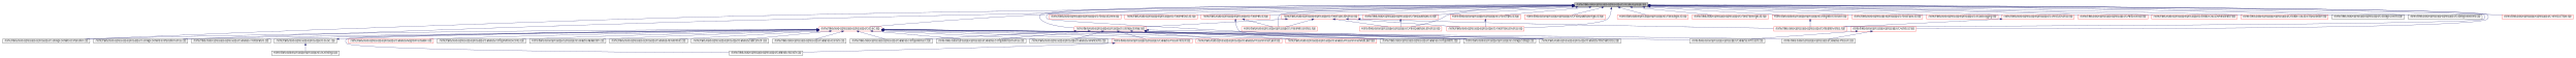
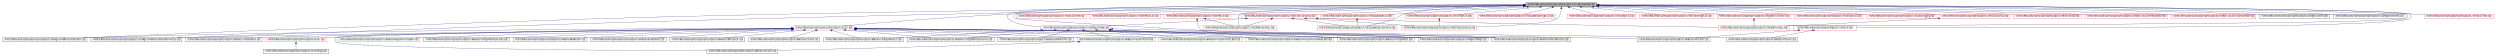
  digraph {
    fontname=Inter
    node [color=red fillcolor=white fontname=Inter fontsize=10 shape=record style=filled]
    edge [color=midnightblue dir=back fontname=Inter fontsize=10 labelfontname=Helvetica labelfontsize=10 style=solid]
    n1 [color=black fillcolor=grey75 fontcolor=black height=0.2 label="/home/travis/build/espressopp/espressopp/src/include/log4espp.hpp" width=0.4]
    n2 [height=0.2 label="/home/travis/build/espressopp/espressopp/src/bc/BC.hpp" width=0.4]
    n3 [color=black height=0.2 label="/home/travis/build/espressopp/espressopp/src/storage/DomainDecomposition.cpp" width=0.4]
    n4 [color=black height=0.2 label="/home/travis/build/espressopp/espressopp/src/storage/DomainDecompositionAdress.cpp" width=0.4]
    n5 [color=black height=0.2 label="/home/travis/build/espressopp/espressopp/src/storage/Storage.cpp" width=0.4]
    n6 [height=0.2 label="/home/travis/build/espressopp/espressopp/src/storage/Storage.hpp" width=0.4]
    n7 [height=0.2 label="/home/travis/build/espressopp/espressopp/src/FixedListComm.hpp" width=0.4]
    n8 [height=0.2 label="/home/travis/build/espressopp/espressopp/src/FixedPairDistList.hpp" width=0.4]
    n9 [height=0.2 label="/home/travis/build/espressopp/espressopp/src/FixedPairList.hpp" width=0.4]
    n10 [height=0.2 label="/home/travis/build/espressopp/espressopp/src/FixedPairListAdress.hpp" width=0.4]
    n11 [height=0.2 label="/home/travis/build/espressopp/espressopp/src/FixedTupleListAdress.hpp" width=0.4]
    n12 [height=0.2 label="/home/travis/build/espressopp/espressopp/src/FixedQuadrupleListAdress.hpp" width=0.4]
    n13 [height=0.2 label="/home/travis/build/espressopp/espressopp/src/FixedTripleListAdress.hpp" width=0.4]
    n14 [height=0.2 label="/home/travis/build/espressopp/espressopp/src/integrator/Adress.hpp" width=0.4]
    n15 [height=0.2 label="/home/travis/build/espressopp/espressopp/src/FixedQuadrupleAngleList.hpp" width=0.4]
    n16 [height=0.2 label="/home/travis/build/espressopp/espressopp/src/FixedQuadrupleList.hpp" width=0.4]
    n17 [height=0.2 label="/home/travis/build/espressopp/espressopp/src/FixedSingleList.hpp" width=0.4]
    n18 [height=0.2 label="/home/travis/build/espressopp/espressopp/src/FixedTripleAngleList.hpp" width=0.4]
    n19 [height=0.2 label="/home/travis/build/espressopp/espressopp/src/FixedTripleList.hpp" width=0.4]
    n20 [height=0.2 label="/home/travis/build/espressopp/espressopp/src/FixedTupleList.hpp" width=0.4]
    n21 [height=0.2 label="/home/travis/build/espressopp/espressopp/src/include/logging.hpp" width=0.4]
    n22 [height=0.2 label="/home/travis/build/espressopp/espressopp/src/integrator/Extension.hpp" width=0.4]
    n23 [height=0.2 label="/home/travis/build/espressopp/espressopp/src/ParticleGroup.hpp" width=0.4]
    n24 [height=0.2 label="/home/travis/build/espressopp/espressopp/src/iterator/CellListAllPairsIterator.hpp" width=0.4]
    n25 [height=0.2 label="/home/travis/build/espressopp/espressopp/src/iterator/CellListAllTriplesIterator.hpp" width=0.4]
    n26 [color=black height=0.2 label="/home/travis/build/espressopp/espressopp/src/storage/CellGrid.cpp" width=0.4]
    n27 [color=black height=0.2 label="/home/travis/build/espressopp/espressopp/src/storage/NodeGrid.cpp" width=0.4]
-   n28 [height=0.2 label="/home/travis/build/espressopp/espressopp/src/VerletList.hpp" width=0.4]
+   n28 [height=0.2 label="/home/travis/build/espressopp/storage/src/VerletList.hpp" width=0.4]
    n29 [height=0.2 label="/home/travis/build/espressopp/espressopp/src/VerletListAdress.hpp" width=0.4]
    n30 [height=0.2 label="/home/travis/build/espressopp/espressopp/src/VerletListTriple.hpp" width=0.4]
    n31 [color=black height=0.2 label="/home/travis/build/espressopp/espressopp/src/analysis/AllParticlePos.cpp" width=0.4]
    n32 [height=0.2 label="/home/travis/build/espressopp/espressopp/src/analysis/PressureTensor.hpp" width=0.4]
    n33 [color=black height=0.2 label="/home/travis/build/espressopp/espressopp/src/analysis/Viscosity.cpp" width=0.4]
    n34 [height=0.2 label="/home/travis/build/espressopp/espressopp/src/analysis/PressureTensorLayer.hpp" width=0.4]
    n35 [height=0.2 label="/home/travis/build/espressopp/espressopp/src/analysis/PressureTensorMultiLayer.hpp" width=0.4]
    n36 [height=0.2 label="/home/travis/build/espressopp/espressopp/src/analysis/NeighborFluctuation.hpp" width=0.4]
    n37 [color=black height=0.2 label="/home/travis/build/espressopp/espressopp/src/analysis/ConfigsParticleDecomp.cpp" width=0.4]
    n38 [color=black height=0.2 label="/home/travis/build/espressopp/espressopp/src/analysis/Configurations.cpp" width=0.4]
    n39 [color=black height=0.2 label="/home/travis/build/espressopp/espressopp/src/analysis/ConfigurationsExt.cpp" width=0.4]
    n40 [color=black height=0.2 label="/home/travis/build/espressopp/espressopp/src/analysis/ConfigurationsExtAdress.cpp" width=0.4]
    n41 [color=black height=0.2 label="/home/travis/build/espressopp/espressopp/src/analysis/IntraChainDistSq.cpp" width=0.4]
    n42 [color=black height=0.2 label="/home/travis/build/espressopp/espressopp/src/analysis/Pressure.cpp" width=0.4]
    n43 [color=black height=0.2 label="/home/travis/build/espressopp/espressopp/src/analysis/RadialDistrF.cpp" width=0.4]
    n44 [color=black height=0.2 label="/home/travis/build/espressopp/espressopp/src/analysis/RDFatomistic.cpp" width=0.4]
    n45 [color=black height=0.2 label="/home/travis/build/espressopp/espressopp/src/analysis/StaticStructF.cpp" width=0.4]
    n46 [color=black height=0.2 label="/home/travis/build/espressopp/espressopp/src/analysis/XDensity.cpp" width=0.4]
    n47 [color=black height=0.2 label="/home/travis/build/espressopp/espressopp/src/analysis/XPressure.cpp" width=0.4]
    n48 [color=black height=0.2 label="/home/travis/build/espressopp/espressopp/src/analysis/XTemperature.cpp" width=0.4]
-   n49 [color=black height=0.2 label="/home/travis/build/espressopp/espressopp/src/bc/BC.cpp" width=0.4]
+   n49 [height=0.2 label="/home/travis/build/espressopp/espressopp/src/bc/BC.cpp" width=0.4]
    n50 [color=black height=0.2 label="/home/travis/build/espressopp/espressopp/src/bc/bindings.cpp" width=0.4]
    n1 -> n2
    n1 -> n3
    n1 -> n4
    n1 -> n5
    n1 -> n6
    n1 -> n7
    n1 -> n8
    n1 -> n9
    n1 -> n10
    n1 -> n11
    n1 -> n12
    n1 -> n13
    n1 -> n14
    n1 -> n15
    n1 -> n16
    n1 -> n17
    n1 -> n18
    n1 -> n19
    n1 -> n20
    n1 -> n21
    n1 -> n22
    n1 -> n23
    n1 -> n24
    n1 -> n25
    n1 -> n26
    n1 -> n27
    n1 -> n28
    n1 -> n29
    n1 -> n30
    n2 -> n3
    n2 -> n4
    n2 -> n5
    n2 -> n31
    n2 -> n32
    n2 -> n33
    n2 -> n34
    n2 -> n35
    n2 -> n36
    n2 -> n37
    n2 -> n38
    n2 -> n39
    n2 -> n40
    n2 -> n41
    n2 -> n42
    n2 -> n43
    n2 -> n44
    n2 -> n45
    n2 -> n46
    n2 -> n47
    n2 -> n48
-   n49 -> n2
+   n2 -> n49
    n6 -> n5
    n6 -> n31
    n6 -> n32
    n6 -> n34
    n6 -> n35
    n6 -> n38
    n6 -> n39
    n6 -> n40
    n6 -> n41
    n9 -> n10
    n9 -> n41
    n11 -> n6
    n11 -> n10
    n11 -> n12
    n11 -> n13
    n11 -> n14
    n16 -> n12
    n19 -> n13
    n22 -> n14
    n28 -> n42
    n28 -> n47
    n29 -> n14
    n32 -> n33
    n49 -> n50
  }
